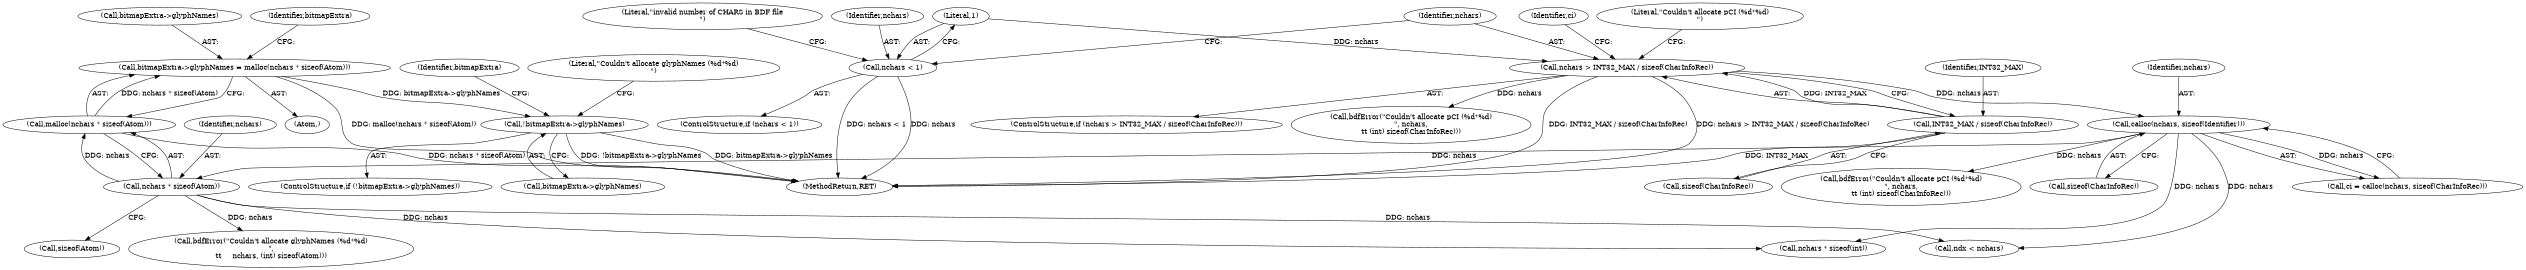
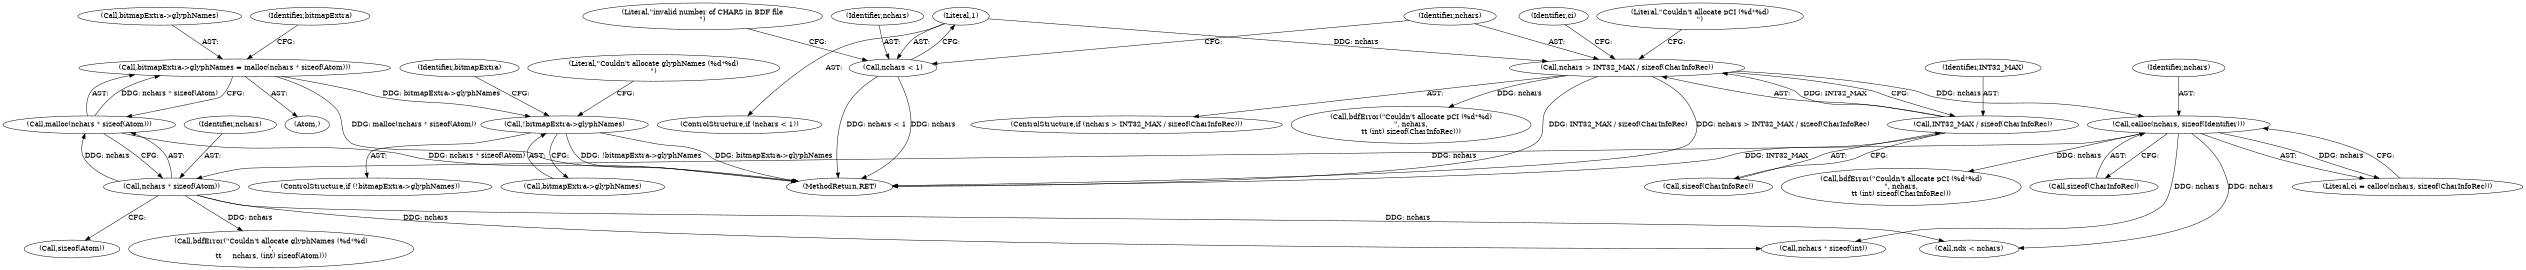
  digraph {
    n1 [label="(Call,bitmapExtra->glyphNames = malloc(nchars * sizeof(Atom)))"]
    n2 [label="(Call,malloc(nchars * sizeof(Atom)))"]
    n3 [label="(Call,!bitmapExtra->glyphNames)"]
    n4 [label="(MethodReturn,RET)"]
    n5 [label="(Atom,)"]
    n6 [label="(Call,nchars * sizeof(Atom))"]
    n7 [label="(ControlStructure,if (!bitmapExtra->glyphNames))"]
    n8 [label="(Call,bitmapExtra->glyphNames)"]
    n9 [label="(Call,sizeof(Atom))"]
    n10 [label="(Call,bdfError(\"Couldn't allocate glyphNames (%d*%d)\n\",\n\t\t     nchars, (int) sizeof(Atom)))"]
    n11 [label="(Call,nchars * sizeof(int))"]
    n12 [label="(Call,ndx < nchars)"]
    n13 [label="(Call,calloc(nchars, sizeof(Identifier)))"]
-   n14 [label="(Call,ci = calloc(nchars, sizeof(CharInfoRec)))"]
+   n14 [label="(Literal,ci = calloc(nchars, sizeof(CharInfoRec)))"]
    n15 [label="(Call,bdfError(\"Couldn't allocate pCI (%d*%d)\n\", nchars,\n\t\t (int) sizeof(CharInfoRec)))"]
    n16 [label="(Call,sizeof(CharInfoRec))"]
    n17 [label="(Call,nchars > INT32_MAX / sizeof(CharInfoRec))"]
    n18 [label="(Call,INT32_MAX / sizeof(CharInfoRec))"]
    n19 [label="(ControlStructure,if (nchars > INT32_MAX / sizeof(CharInfoRec)))"]
    n20 [label="(Call,bdfError(\"Couldn't allocate pCI (%d*%d)\n\", nchars,\n\t\t (int) sizeof(CharInfoRec)))"]
    n21 [label="(Call,sizeof(CharInfoRec))"]
    n22 [label="(Call,nchars < 1)"]
    n23 [label="(ControlStructure,if (nchars < 1))"]
    n24 [label="(Literal,1)"]
    n25 [label="(Literal,\"invalid number of CHARS in BDF file\n\")"]
    n26 [label="(Call,bitmapExtra->glyphNames)"]
    n27 [label="(Identifier,nchars)"]
    n28 [label="(Identifier,bitmapExtra)"]
    n29 [label="(Identifier,ci)"]
    n30 [label="(Identifier,bitmapExtra)"]
    n31 [label="(Identifier,nchars)"]
    n32 [label="(Identifier,INT32_MAX)"]
    n33 [label="(Identifier,nchars)"]
    n34 [label="(Literal,\"Couldn't allocate glyphNames (%d*%d)\n\")"]
    n35 [label="(Literal,\"Couldn't allocate pCI (%d*%d)\n\")"]
    n36 [label="(Identifier,nchars)"]
    n1 -> n2 [label="CFG: "]
    n1 -> n3 [label="DDG: bitmapExtra->glyphNames"]
    n1 -> n4 [label="DDG: malloc(nchars * sizeof(Atom))"]
    n1 -> n5 [label="AST: "]
    n2 -> n1 [label="AST: "]
    n2 -> n1 [label="DDG: nchars * sizeof(Atom)"]
    n2 -> n4 [label="DDG: nchars * sizeof(Atom)"]
    n2 -> n6 [label="CFG: "]
    n3 -> n4 [label="DDG: bitmapExtra->glyphNames"]
    n3 -> n4 [label="DDG: !bitmapExtra->glyphNames"]
    n3 -> n7 [label="AST: "]
    n3 -> n8 [label="CFG: "]
    n6 -> n2 [label="AST: "]
    n6 -> n2 [label="DDG: nchars"]
    n6 -> n9 [label="CFG: "]
    n6 -> n10 [label="DDG: nchars"]
    n6 -> n11 [label="DDG: nchars"]
    n6 -> n12 [label="DDG: nchars"]
    n8 -> n3 [label="AST: "]
    n13 -> n6 [label="DDG: nchars"]
    n13 -> n11 [label="DDG: nchars"]
    n13 -> n12 [label="DDG: nchars"]
    n13 -> n14 [label="AST: "]
    n13 -> n14 [label="DDG: nchars"]
    n13 -> n15 [label="DDG: nchars"]
    n13 -> n16 [label="CFG: "]
    n14 -> n13 [label="CFG: "]
    n16 -> n13 [label="AST: "]
    n17 -> n4 [label="DDG: nchars > INT32_MAX / sizeof(CharInfoRec)"]
    n17 -> n4 [label="DDG: INT32_MAX / sizeof(CharInfoRec)"]
    n17 -> n13 [label="DDG: nchars"]
    n17 -> n18 [label="CFG: "]
    n17 -> n19 [label="AST: "]
    n17 -> n20 [label="DDG: nchars"]
    n18 -> n4 [label="DDG: INT32_MAX"]
    n18 -> n17 [label="AST: "]
    n18 -> n17 [label="DDG: INT32_MAX"]
    n18 -> n21 [label="CFG: "]
    n21 -> n18 [label="AST: "]
    n22 -> n4 [label="DDG: nchars < 1"]
    n22 -> n4 [label="DDG: nchars"]
-   n22 -> n23 [label="AST: "]
+   n24 -> n23 [label="AST: "]
    n22 -> n24 [label="CFG: "]
    n24 -> n17 [label="DDG: nchars"]
    n24 -> n22 [label="AST: "]
    n25 -> n22 [label="CFG: "]
    n26 -> n1 [label="AST: "]
    n27 -> n13 [label="AST: "]
    n28 -> n1 [label="CFG: "]
    n29 -> n17 [label="CFG: "]
    n30 -> n3 [label="CFG: "]
    n31 -> n22 [label="AST: "]
    n32 -> n18 [label="AST: "]
    n33 -> n17 [label="AST: "]
    n33 -> n22 [label="CFG: "]
    n34 -> n3 [label="CFG: "]
    n35 -> n17 [label="CFG: "]
    n36 -> n6 [label="AST: "]
  }
